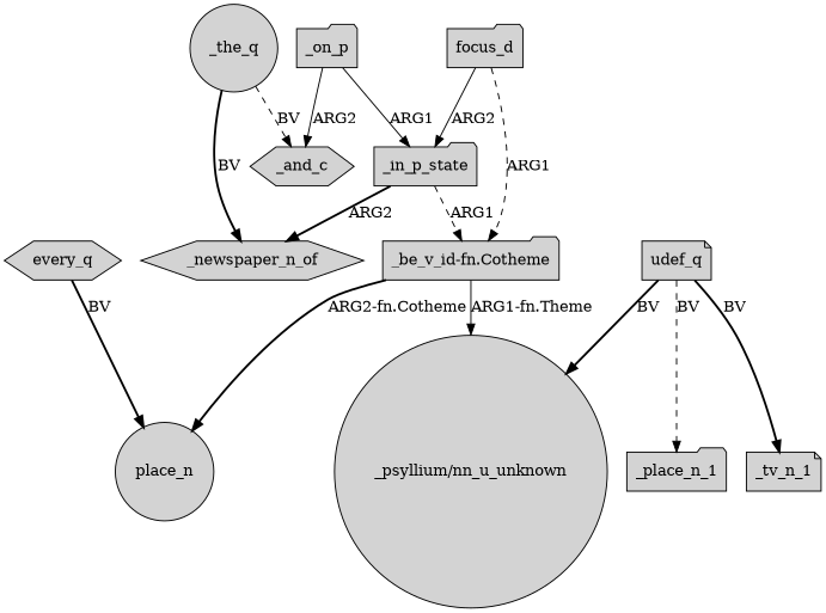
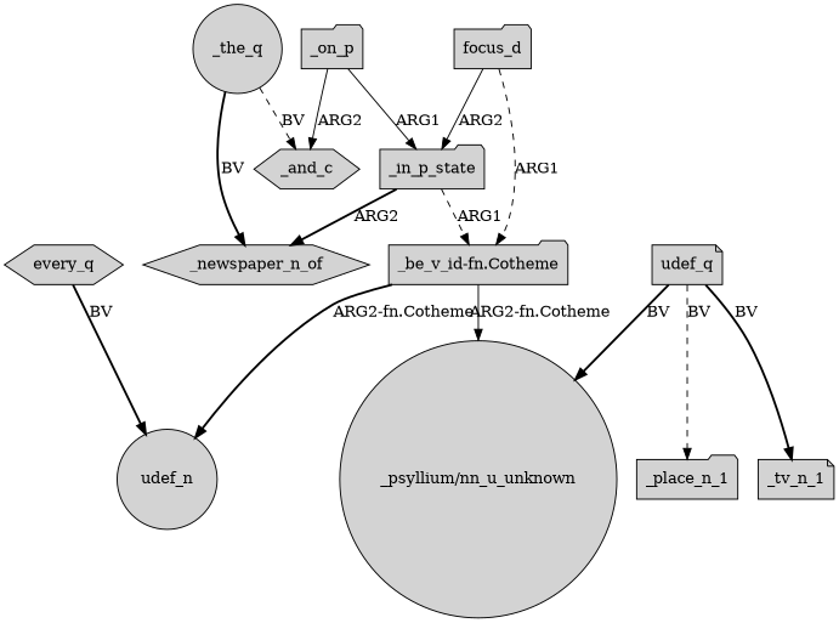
  digraph {
    node [shape=folder style=filled]
    edge [style=bold]
    _on_p
    _in_p_state
    _and_c [shape=hexagon]
    "_be_v_id-fn.Cotheme"
    _newspaper_n_of [shape=hexagon]
-   place_n [shape=circle]
+   place_n [shape=circle label=udef_n]
    "_psyllium/nn_u_unknown" [shape=circle]
    focus_d
    udef_q [shape=note]
    n10 [label=_place_n_1]
    _tv_n_1 [shape=note]
    _the_q [shape=circle]
    every_q [shape=hexagon]
    _on_p -> _in_p_state [label=ARG1 style=solid]
    _on_p -> _and_c [label=ARG2 style=solid]
    _in_p_state -> "_be_v_id-fn.Cotheme" [label=ARG1 style=dashed]
    _in_p_state -> _newspaper_n_of [label=ARG2]
    "_be_v_id-fn.Cotheme" -> place_n [label="ARG2-fn.Cotheme"]
-   "_be_v_id-fn.Cotheme" -> "_psyllium/nn_u_unknown" [label="ARG1-fn.Theme" style=solid]
+   "_be_v_id-fn.Cotheme" -> "_psyllium/nn_u_unknown" [label="ARG2-fn.Cotheme" style=solid]
    focus_d -> _in_p_state [label=ARG2 style=solid]
    focus_d -> "_be_v_id-fn.Cotheme" [label=ARG1 style=dashed]
    udef_q -> "_psyllium/nn_u_unknown" [label=BV]
    udef_q -> n10 [label=BV style=dashed]
    udef_q -> _tv_n_1 [label=BV]
    _the_q -> _and_c [label=BV style=dashed]
    _the_q -> _newspaper_n_of [label=BV]
    every_q -> place_n [label=BV]
  }
